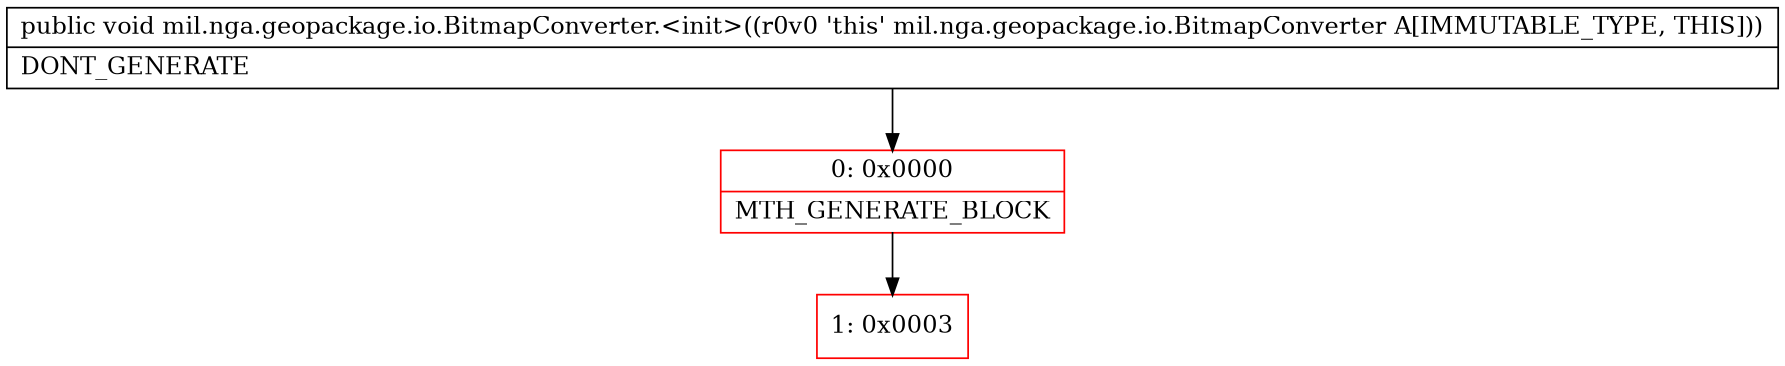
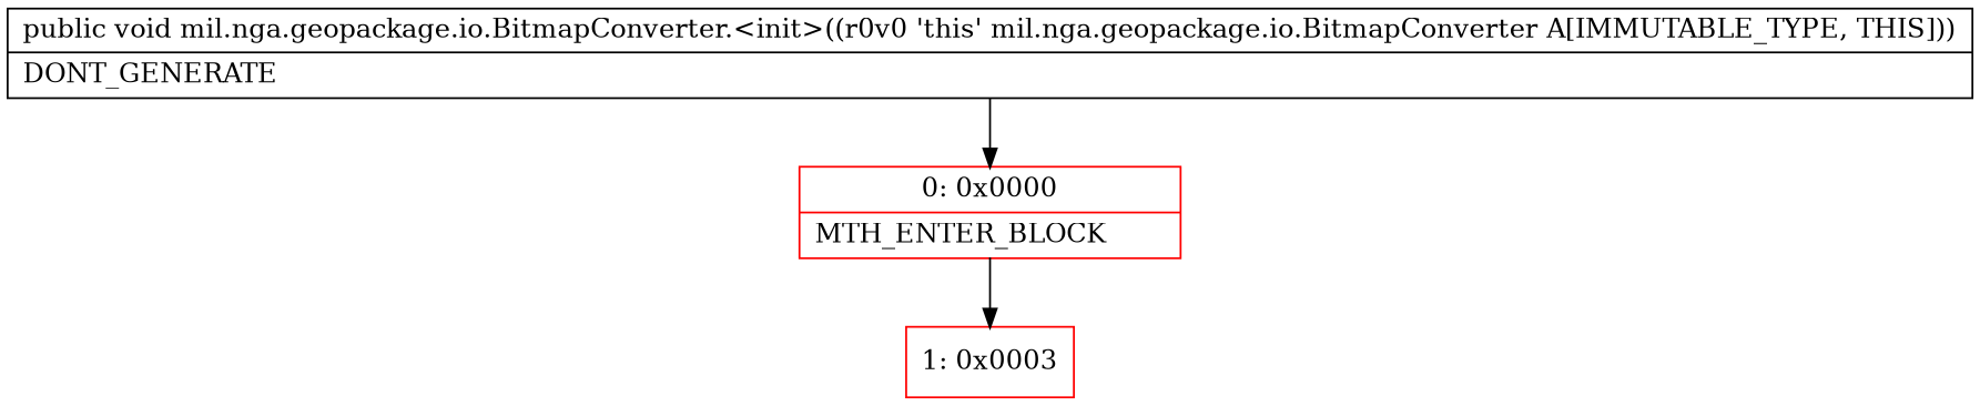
  digraph {
    node [color=red shape=record]
-   n1 [label="{0\:\ 0x0000|MTH_GENERATE_BLOCK\l}"]
+   n1 [label="{0\:\ 0x0000|MTH_ENTER_BLOCK\l}"]
    n2 [label="{1\:\ 0x0003}"]
    n3 [label="{public void mil.nga.geopackage.io.BitmapConverter.\<init\>((r0v0 'this' mil.nga.geopackage.io.BitmapConverter A[IMMUTABLE_TYPE, THIS]))  | DONT_GENERATE\l}" color=""]
    subgraph cluster_1 {
      label="R(0)"
    }
    n1 -> n2
    n3 -> n1
  }
